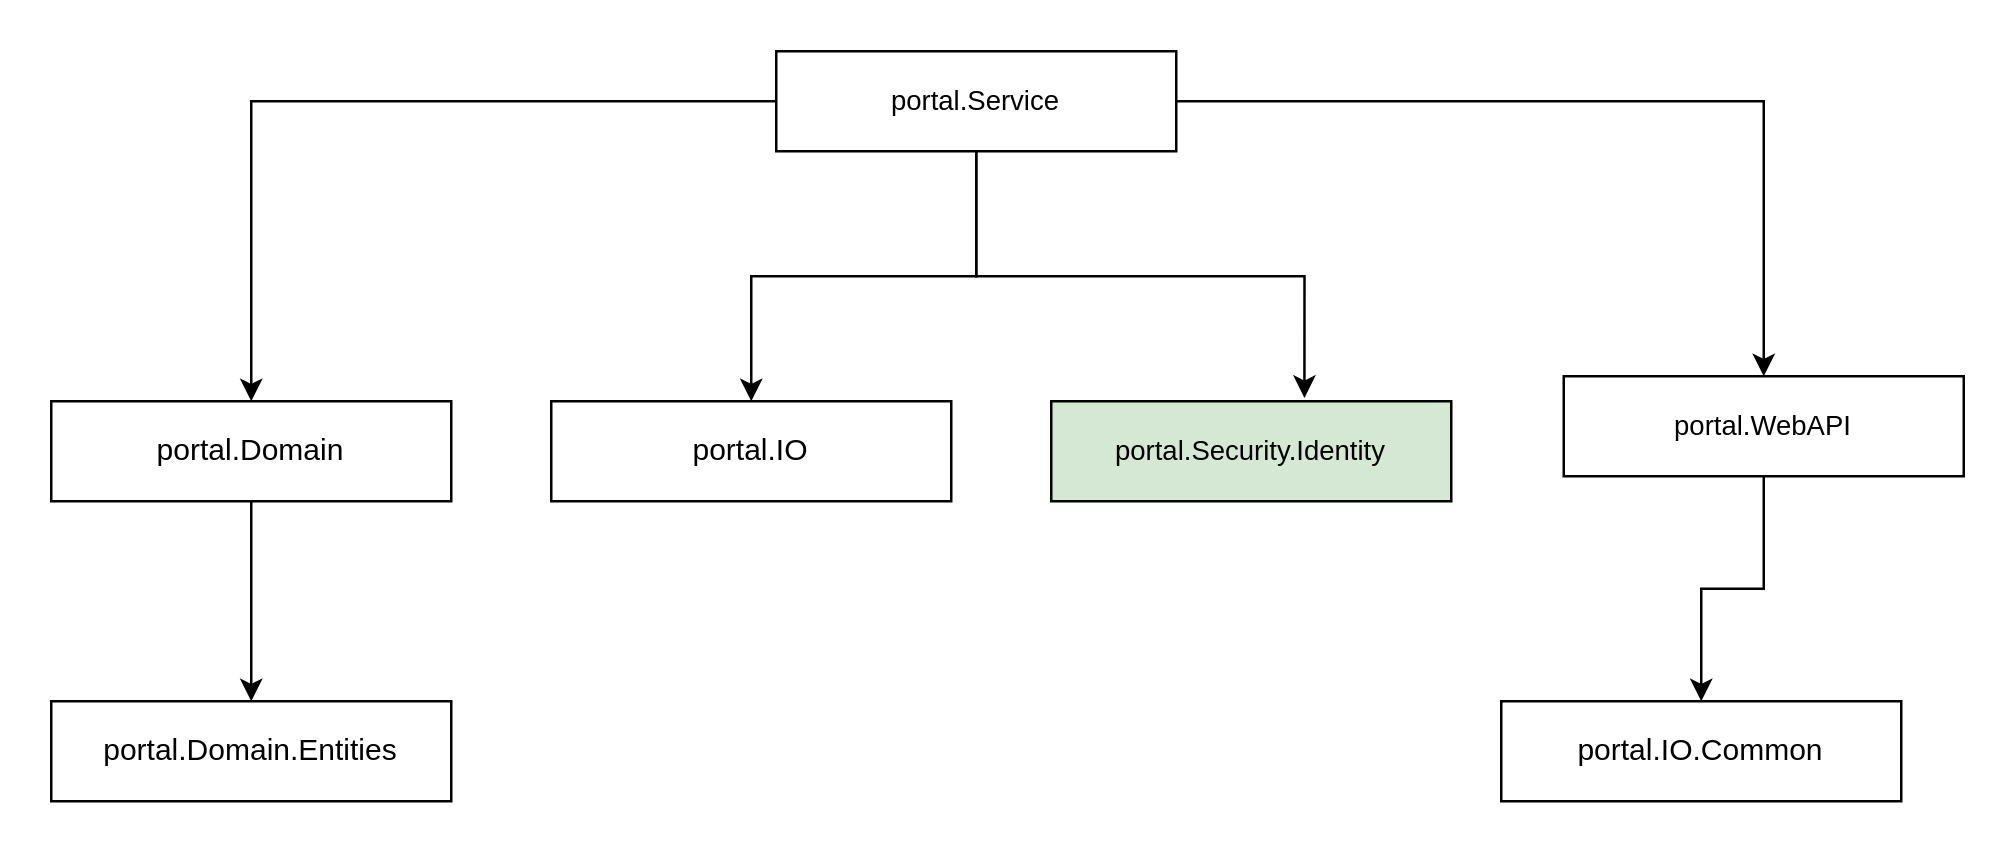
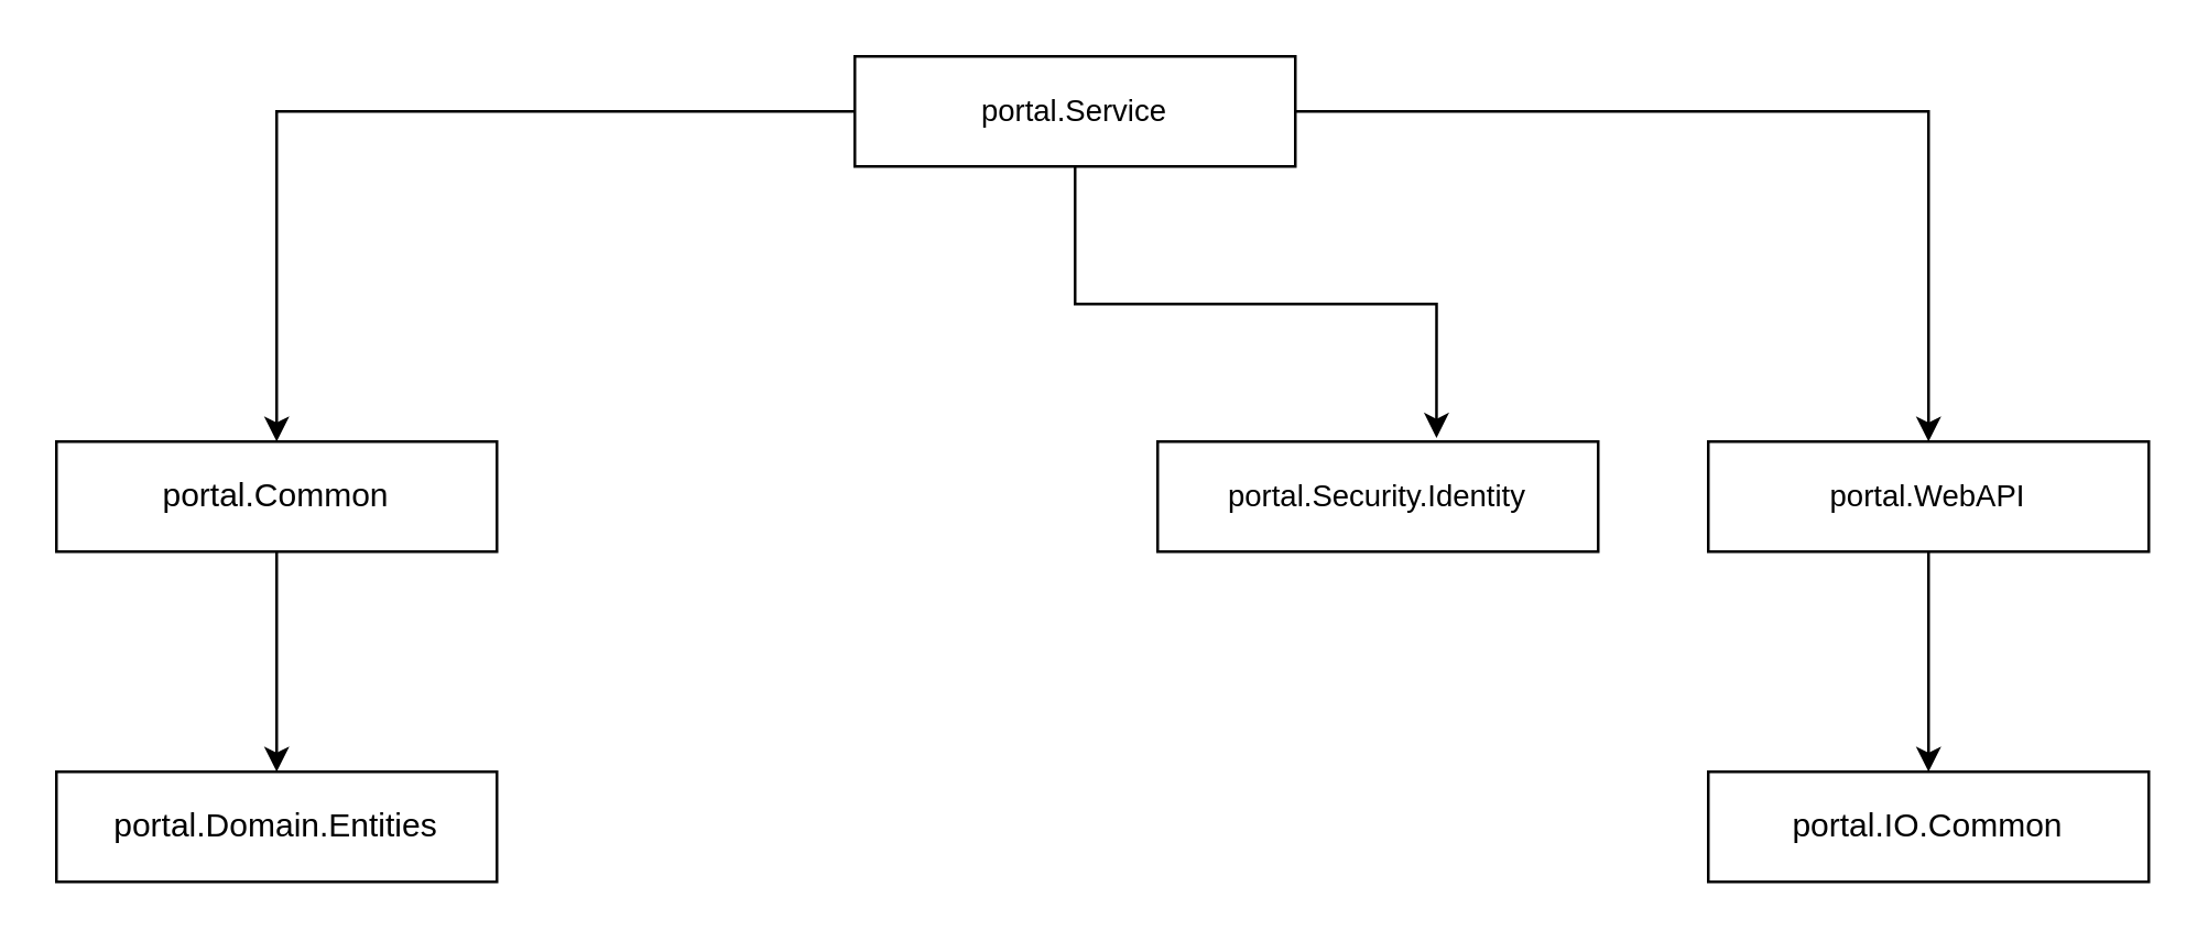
  <mxCell id="0" />
  <mxCell id="1" parent="0" />
  <mxCell id="2" style="edgeStyle=orthogonalEdgeStyle;rounded=0;orthogonalLoop=1;jettySize=auto;html=1;fontSize=11;" edge="1" parent="1" source="3" target="4"><mxGeometry relative="1" as="geometry" /></mxCell>
- <mxCell id="3" value="portal.Domain" style="rounded=0;whiteSpace=wrap;html=1;" vertex="1" parent="1"><mxGeometry x="20" y="160" width="160" height="40" as="geometry" /></mxCell>
+ <mxCell id="3" value="portal.Common" style="rounded=0;whiteSpace=wrap;html=1;" vertex="1" parent="1"><mxGeometry x="20" y="160" width="160" height="40" as="geometry" /></mxCell>
  <mxCell id="4" value="portal.Domain.Entities" style="rounded=0;whiteSpace=wrap;html=1;" vertex="1" parent="1"><mxGeometry x="20" y="280" width="160" height="40" as="geometry" /></mxCell>
- <mxCell id="5" value="portal.IO" style="rounded=0;whiteSpace=wrap;html=1;" vertex="1" parent="1"><mxGeometry x="220" y="160" width="160" height="40" as="geometry" /></mxCell>
- <mxCell id="6" value="portal.IO.Common" style="rounded=0;whiteSpace=wrap;html=1;" vertex="1" parent="1"><mxGeometry x="600" y="280" width="160" height="40" as="geometry" /></mxCell>
- <mxCell id="7" value="&lt;font style=&quot;font-size: 11px;&quot;&gt;portal.Security.Identity&lt;/font&gt;" style="rounded=0;whiteSpace=wrap;html=1;fillColor=#d5e8d4;" vertex="1" parent="1"><mxGeometry x="420" y="160" width="160" height="40" as="geometry" /></mxCell>
+ <mxCell id="6" value="portal.IO.Common" style="rounded=0;whiteSpace=wrap;html=1;" vertex="1" parent="1"><mxGeometry x="620" y="280" width="160" height="40" as="geometry" /></mxCell>
+ <mxCell id="7" value="&lt;font style=&quot;font-size: 11px;&quot;&gt;portal.Security.Identity&lt;/font&gt;" style="rounded=0;whiteSpace=wrap;html=1;" vertex="1" parent="1"><mxGeometry x="420" y="160" width="160" height="40" as="geometry" /></mxCell>
  <mxCell id="8" style="edgeStyle=orthogonalEdgeStyle;rounded=0;orthogonalLoop=1;jettySize=auto;html=1;fontSize=11;" edge="1" parent="1" source="12" target="3"><mxGeometry relative="1" as="geometry" /></mxCell>
- <mxCell id="9" style="edgeStyle=orthogonalEdgeStyle;rounded=0;orthogonalLoop=1;jettySize=auto;html=1;fontSize=11;" edge="1" parent="1" source="12" target="5"><mxGeometry relative="1" as="geometry" /></mxCell>
  <mxCell id="10" style="edgeStyle=orthogonalEdgeStyle;rounded=0;orthogonalLoop=1;jettySize=auto;html=1;entryX=0.633;entryY=-0.033;entryDx=0;entryDy=0;entryPerimeter=0;fontSize=11;" edge="1" parent="1" source="12" target="7"><mxGeometry relative="1" as="geometry" /></mxCell>
  <mxCell id="11" style="edgeStyle=orthogonalEdgeStyle;rounded=0;orthogonalLoop=1;jettySize=auto;html=1;entryX=0.5;entryY=0;entryDx=0;entryDy=0;fontSize=11;" edge="1" parent="1" source="12" target="14"><mxGeometry relative="1" as="geometry" /></mxCell>
  <mxCell id="12" value="&lt;font style=&quot;font-size: 11px;&quot;&gt;portal.Service&lt;/font&gt;" style="rounded=0;whiteSpace=wrap;html=1;" vertex="1" parent="1"><mxGeometry x="310" y="20" width="160" height="40" as="geometry" /></mxCell>
  <mxCell id="13" style="edgeStyle=orthogonalEdgeStyle;rounded=0;orthogonalLoop=1;jettySize=auto;html=1;fontSize=11;" edge="1" parent="1" source="14" target="6"><mxGeometry relative="1" as="geometry" /></mxCell>
- <mxCell id="14" value="&lt;font style=&quot;font-size: 11px;&quot;&gt;portal.WebAPI&lt;/font&gt;" style="rounded=0;whiteSpace=wrap;html=1;" vertex="1" parent="1"><mxGeometry x="625" y="150" width="160" height="40" as="geometry" /></mxCell>
+ <mxCell id="14" value="&lt;font style=&quot;font-size: 11px;&quot;&gt;portal.WebAPI&lt;/font&gt;" style="rounded=0;whiteSpace=wrap;html=1;" vertex="1" parent="1"><mxGeometry x="620" y="160" width="160" height="40" as="geometry" /></mxCell>
